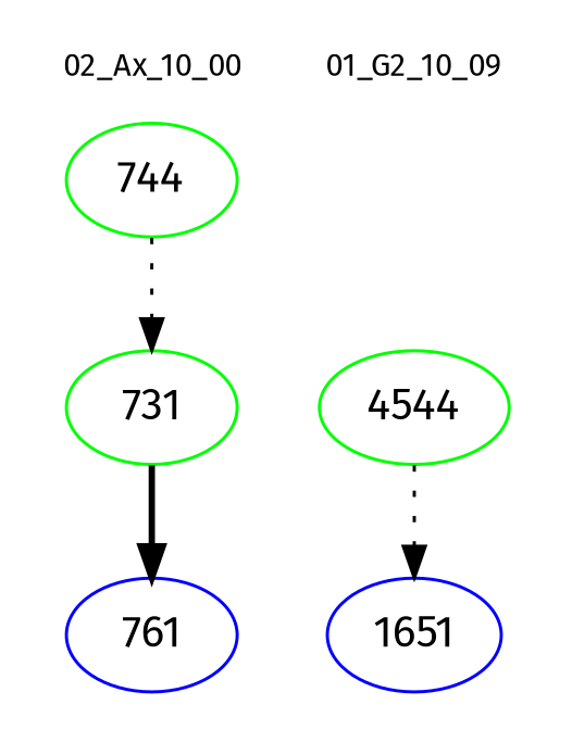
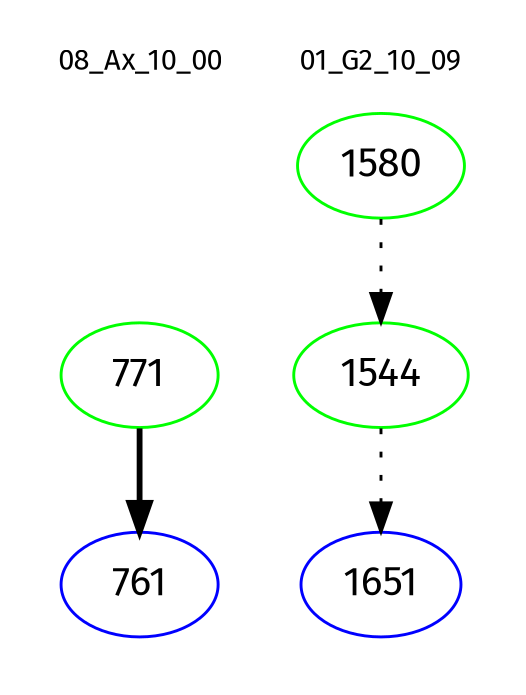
  digraph {
    fontname="Fira Sans"
    node [color=green fontname="Fira Sans"]
    edge [color=black fontname="Fira Sans" style=dotted]
-   n1 [label=744]
-   n2 [label=731]
+   n2 [label=771]
    n3 [color=blue label=761]
-   n5 [label=4544]
+   n4 [label=1580]
+   n5 [label=1544]
    n6 [color=blue label=1651]
    subgraph cluster_1 {
      color=white
      fontsize=10
-     label="02_Ax_10_00"
-     n1
+     label="08_Ax_10_00"
      n2
      n3
    }
    subgraph cluster_2 {
      color=white
      fontsize=10
      label="01_G2_10_09"
+     n4
      n5
      n6
    }
-   n1 -> n2
    n2 -> n3 [style=bold]
+   n4 -> n5
    n5 -> n6
  }
